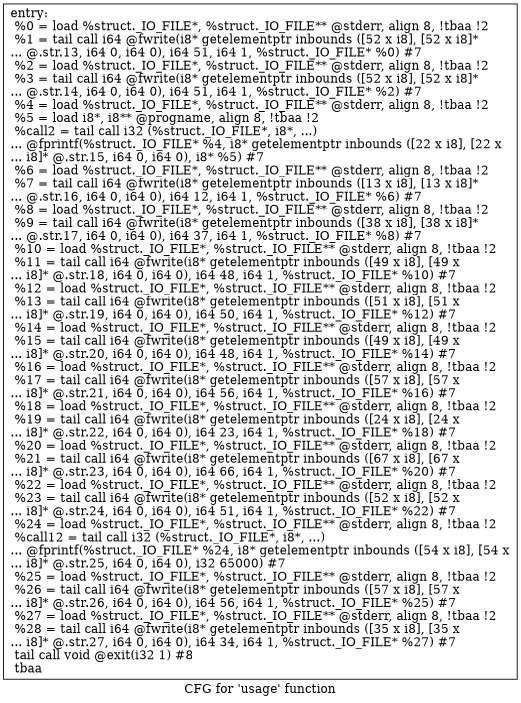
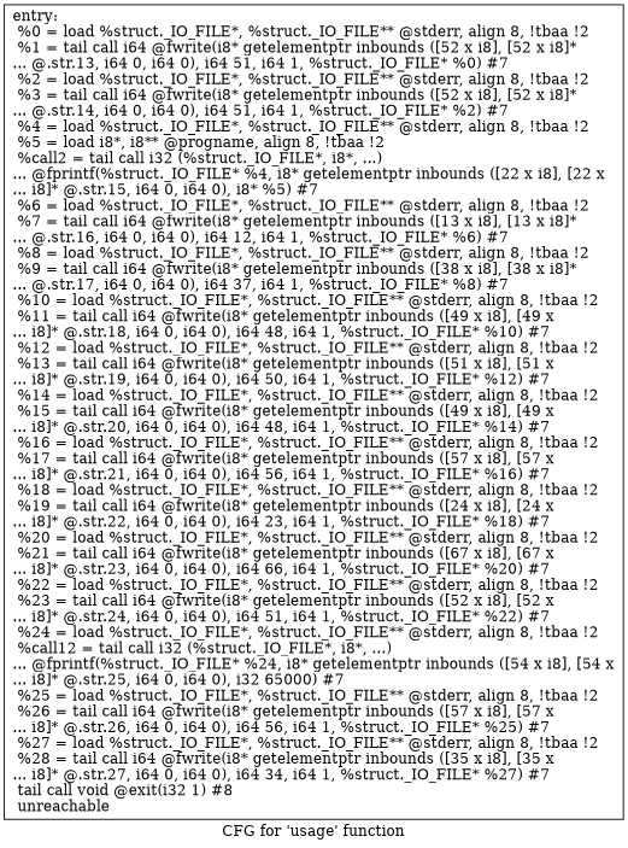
  digraph {
    label="CFG for 'usage' function"
-   n1 [label="{entry:\l  %0 = load %struct._IO_FILE*, %struct._IO_FILE** @stderr, align 8, !tbaa !2\l  %1 = tail call i64 @fwrite(i8* getelementptr inbounds ([52 x i8], [52 x i8]*\l... @.str.13, i64 0, i64 0), i64 51, i64 1, %struct._IO_FILE* %0) #7\l  %2 = load %struct._IO_FILE*, %struct._IO_FILE** @stderr, align 8, !tbaa !2\l  %3 = tail call i64 @fwrite(i8* getelementptr inbounds ([52 x i8], [52 x i8]*\l... @.str.14, i64 0, i64 0), i64 51, i64 1, %struct._IO_FILE* %2) #7\l  %4 = load %struct._IO_FILE*, %struct._IO_FILE** @stderr, align 8, !tbaa !2\l  %5 = load i8*, i8** @progname, align 8, !tbaa !2\l  %call2 = tail call i32 (%struct._IO_FILE*, i8*, ...)\l... @fprintf(%struct._IO_FILE* %4, i8* getelementptr inbounds ([22 x i8], [22 x\l... i8]* @.str.15, i64 0, i64 0), i8* %5) #7\l  %6 = load %struct._IO_FILE*, %struct._IO_FILE** @stderr, align 8, !tbaa !2\l  %7 = tail call i64 @fwrite(i8* getelementptr inbounds ([13 x i8], [13 x i8]*\l... @.str.16, i64 0, i64 0), i64 12, i64 1, %struct._IO_FILE* %6) #7\l  %8 = load %struct._IO_FILE*, %struct._IO_FILE** @stderr, align 8, !tbaa !2\l  %9 = tail call i64 @fwrite(i8* getelementptr inbounds ([38 x i8], [38 x i8]*\l... @.str.17, i64 0, i64 0), i64 37, i64 1, %struct._IO_FILE* %8) #7\l  %10 = load %struct._IO_FILE*, %struct._IO_FILE** @stderr, align 8, !tbaa !2\l  %11 = tail call i64 @fwrite(i8* getelementptr inbounds ([49 x i8], [49 x\l... i8]* @.str.18, i64 0, i64 0), i64 48, i64 1, %struct._IO_FILE* %10) #7\l  %12 = load %struct._IO_FILE*, %struct._IO_FILE** @stderr, align 8, !tbaa !2\l  %13 = tail call i64 @fwrite(i8* getelementptr inbounds ([51 x i8], [51 x\l... i8]* @.str.19, i64 0, i64 0), i64 50, i64 1, %struct._IO_FILE* %12) #7\l  %14 = load %struct._IO_FILE*, %struct._IO_FILE** @stderr, align 8, !tbaa !2\l  %15 = tail call i64 @fwrite(i8* getelementptr inbounds ([49 x i8], [49 x\l... i8]* @.str.20, i64 0, i64 0), i64 48, i64 1, %struct._IO_FILE* %14) #7\l  %16 = load %struct._IO_FILE*, %struct._IO_FILE** @stderr, align 8, !tbaa !2\l  %17 = tail call i64 @fwrite(i8* getelementptr inbounds ([57 x i8], [57 x\l... i8]* @.str.21, i64 0, i64 0), i64 56, i64 1, %struct._IO_FILE* %16) #7\l  %18 = load %struct._IO_FILE*, %struct._IO_FILE** @stderr, align 8, !tbaa !2\l  %19 = tail call i64 @fwrite(i8* getelementptr inbounds ([24 x i8], [24 x\l... i8]* @.str.22, i64 0, i64 0), i64 23, i64 1, %struct._IO_FILE* %18) #7\l  %20 = load %struct._IO_FILE*, %struct._IO_FILE** @stderr, align 8, !tbaa !2\l  %21 = tail call i64 @fwrite(i8* getelementptr inbounds ([67 x i8], [67 x\l... i8]* @.str.23, i64 0, i64 0), i64 66, i64 1, %struct._IO_FILE* %20) #7\l  %22 = load %struct._IO_FILE*, %struct._IO_FILE** @stderr, align 8, !tbaa !2\l  %23 = tail call i64 @fwrite(i8* getelementptr inbounds ([52 x i8], [52 x\l... i8]* @.str.24, i64 0, i64 0), i64 51, i64 1, %struct._IO_FILE* %22) #7\l  %24 = load %struct._IO_FILE*, %struct._IO_FILE** @stderr, align 8, !tbaa !2\l  %call12 = tail call i32 (%struct._IO_FILE*, i8*, ...)\l... @fprintf(%struct._IO_FILE* %24, i8* getelementptr inbounds ([54 x i8], [54 x\l... i8]* @.str.25, i64 0, i64 0), i32 65000) #7\l  %25 = load %struct._IO_FILE*, %struct._IO_FILE** @stderr, align 8, !tbaa !2\l  %26 = tail call i64 @fwrite(i8* getelementptr inbounds ([57 x i8], [57 x\l... i8]* @.str.26, i64 0, i64 0), i64 56, i64 1, %struct._IO_FILE* %25) #7\l  %27 = load %struct._IO_FILE*, %struct._IO_FILE** @stderr, align 8, !tbaa !2\l  %28 = tail call i64 @fwrite(i8* getelementptr inbounds ([35 x i8], [35 x\l... i8]* @.str.27, i64 0, i64 0), i64 34, i64 1, %struct._IO_FILE* %27) #7\l  tail call void @exit(i32 1) #8\l  tbaa\l}" shape=record]
+   n1 [label="{entry:\l  %0 = load %struct._IO_FILE*, %struct._IO_FILE** @stderr, align 8, !tbaa !2\l  %1 = tail call i64 @fwrite(i8* getelementptr inbounds ([52 x i8], [52 x i8]*\l... @.str.13, i64 0, i64 0), i64 51, i64 1, %struct._IO_FILE* %0) #7\l  %2 = load %struct._IO_FILE*, %struct._IO_FILE** @stderr, align 8, !tbaa !2\l  %3 = tail call i64 @fwrite(i8* getelementptr inbounds ([52 x i8], [52 x i8]*\l... @.str.14, i64 0, i64 0), i64 51, i64 1, %struct._IO_FILE* %2) #7\l  %4 = load %struct._IO_FILE*, %struct._IO_FILE** @stderr, align 8, !tbaa !2\l  %5 = load i8*, i8** @progname, align 8, !tbaa !2\l  %call2 = tail call i32 (%struct._IO_FILE*, i8*, ...)\l... @fprintf(%struct._IO_FILE* %4, i8* getelementptr inbounds ([22 x i8], [22 x\l... i8]* @.str.15, i64 0, i64 0), i8* %5) #7\l  %6 = load %struct._IO_FILE*, %struct._IO_FILE** @stderr, align 8, !tbaa !2\l  %7 = tail call i64 @fwrite(i8* getelementptr inbounds ([13 x i8], [13 x i8]*\l... @.str.16, i64 0, i64 0), i64 12, i64 1, %struct._IO_FILE* %6) #7\l  %8 = load %struct._IO_FILE*, %struct._IO_FILE** @stderr, align 8, !tbaa !2\l  %9 = tail call i64 @fwrite(i8* getelementptr inbounds ([38 x i8], [38 x i8]*\l... @.str.17, i64 0, i64 0), i64 37, i64 1, %struct._IO_FILE* %8) #7\l  %10 = load %struct._IO_FILE*, %struct._IO_FILE** @stderr, align 8, !tbaa !2\l  %11 = tail call i64 @fwrite(i8* getelementptr inbounds ([49 x i8], [49 x\l... i8]* @.str.18, i64 0, i64 0), i64 48, i64 1, %struct._IO_FILE* %10) #7\l  %12 = load %struct._IO_FILE*, %struct._IO_FILE** @stderr, align 8, !tbaa !2\l  %13 = tail call i64 @fwrite(i8* getelementptr inbounds ([51 x i8], [51 x\l... i8]* @.str.19, i64 0, i64 0), i64 50, i64 1, %struct._IO_FILE* %12) #7\l  %14 = load %struct._IO_FILE*, %struct._IO_FILE** @stderr, align 8, !tbaa !2\l  %15 = tail call i64 @fwrite(i8* getelementptr inbounds ([49 x i8], [49 x\l... i8]* @.str.20, i64 0, i64 0), i64 48, i64 1, %struct._IO_FILE* %14) #7\l  %16 = load %struct._IO_FILE*, %struct._IO_FILE** @stderr, align 8, !tbaa !2\l  %17 = tail call i64 @fwrite(i8* getelementptr inbounds ([57 x i8], [57 x\l... i8]* @.str.21, i64 0, i64 0), i64 56, i64 1, %struct._IO_FILE* %16) #7\l  %18 = load %struct._IO_FILE*, %struct._IO_FILE** @stderr, align 8, !tbaa !2\l  %19 = tail call i64 @fwrite(i8* getelementptr inbounds ([24 x i8], [24 x\l... i8]* @.str.22, i64 0, i64 0), i64 23, i64 1, %struct._IO_FILE* %18) #7\l  %20 = load %struct._IO_FILE*, %struct._IO_FILE** @stderr, align 8, !tbaa !2\l  %21 = tail call i64 @fwrite(i8* getelementptr inbounds ([67 x i8], [67 x\l... i8]* @.str.23, i64 0, i64 0), i64 66, i64 1, %struct._IO_FILE* %20) #7\l  %22 = load %struct._IO_FILE*, %struct._IO_FILE** @stderr, align 8, !tbaa !2\l  %23 = tail call i64 @fwrite(i8* getelementptr inbounds ([52 x i8], [52 x\l... i8]* @.str.24, i64 0, i64 0), i64 51, i64 1, %struct._IO_FILE* %22) #7\l  %24 = load %struct._IO_FILE*, %struct._IO_FILE** @stderr, align 8, !tbaa !2\l  %call12 = tail call i32 (%struct._IO_FILE*, i8*, ...)\l... @fprintf(%struct._IO_FILE* %24, i8* getelementptr inbounds ([54 x i8], [54 x\l... i8]* @.str.25, i64 0, i64 0), i32 65000) #7\l  %25 = load %struct._IO_FILE*, %struct._IO_FILE** @stderr, align 8, !tbaa !2\l  %26 = tail call i64 @fwrite(i8* getelementptr inbounds ([57 x i8], [57 x\l... i8]* @.str.26, i64 0, i64 0), i64 56, i64 1, %struct._IO_FILE* %25) #7\l  %27 = load %struct._IO_FILE*, %struct._IO_FILE** @stderr, align 8, !tbaa !2\l  %28 = tail call i64 @fwrite(i8* getelementptr inbounds ([35 x i8], [35 x\l... i8]* @.str.27, i64 0, i64 0), i64 34, i64 1, %struct._IO_FILE* %27) #7\l  tail call void @exit(i32 1) #8\l  unreachable\l}" shape=record]
  }
